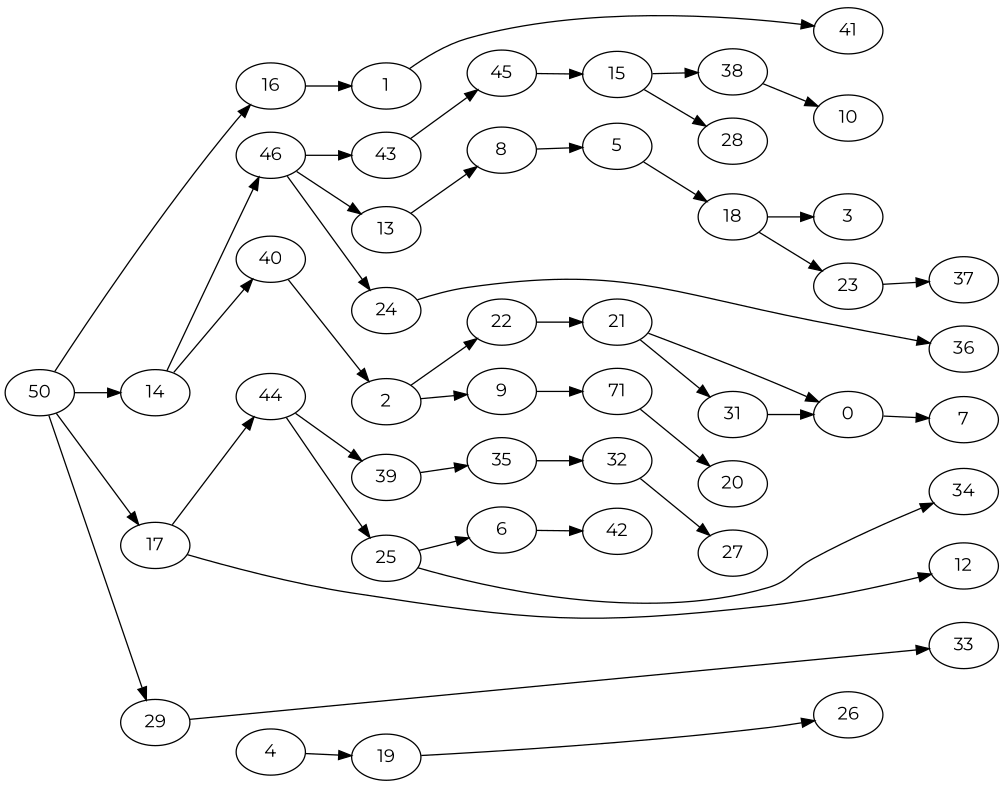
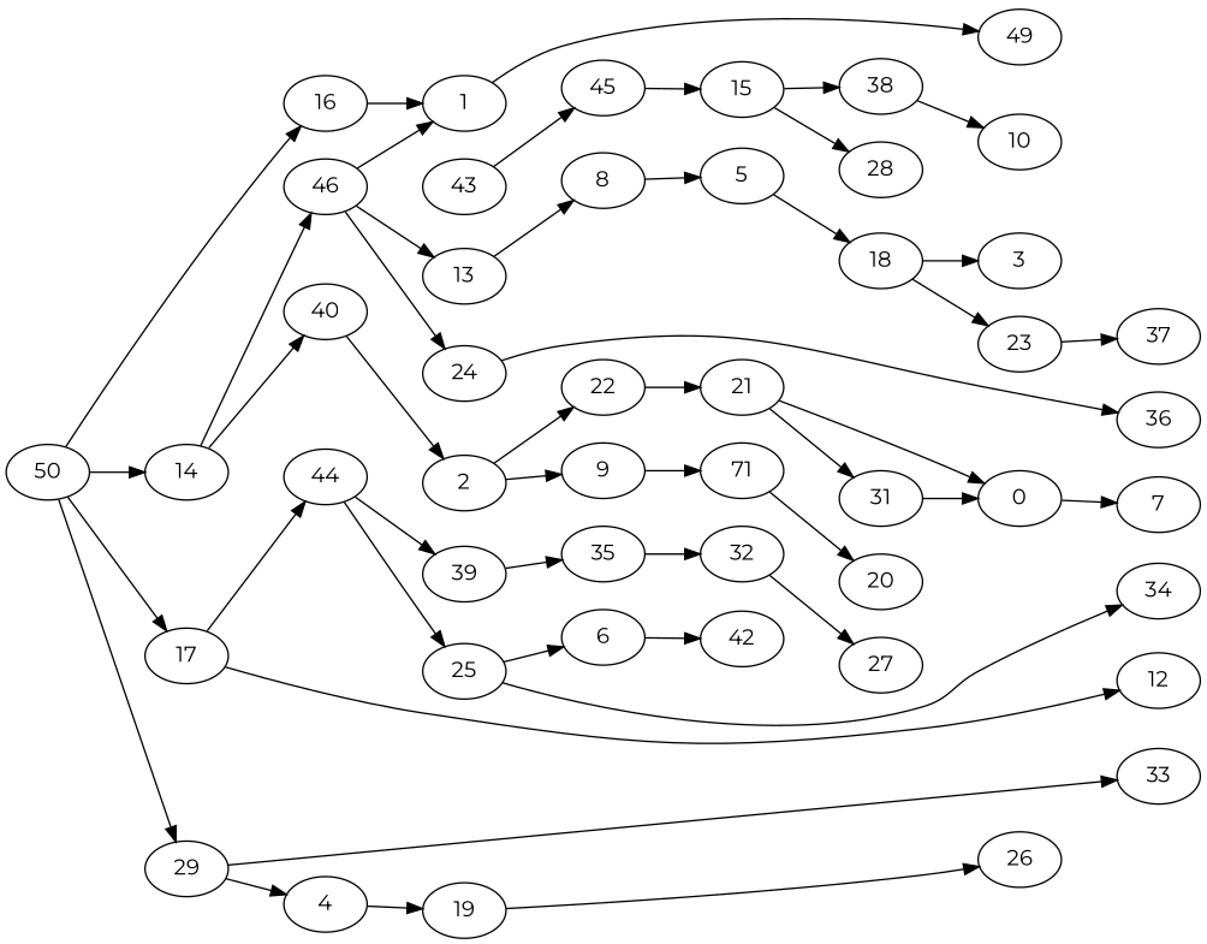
  digraph {
    fontname=Montserrat
    rankdir=LR
    node [fontname=Montserrat]
    edge [fontname=Montserrat weight=0]
    0
    7
    1
-   41
+   41 [label=49]
    2
    9
    22
    n8 [label=71]
    21
    4
    19
    26
    5
    18
    3
    23
    6
    42
    8
    20
    13
    14
    40
    46
    24
    43
    15
    28
    38
    10
    16
    17
    12
    44
    25
    39
    37
    31
    36
    34
    29
    33
    n43 [label=50]
    32
    27
    35
    45
    0 -> 7
    1 -> 41
    2 -> 9
    2 -> 22
    9 -> n8
    22 -> 21
    n8 -> 20
    21 -> 0
    21 -> 31
    4 -> 19
    19 -> 26
    5 -> 18
    18 -> 3
    18 -> 23
    23 -> 37
    6 -> 42
    8 -> 5
    13 -> 8
    14 -> 40
    14 -> 46
    40 -> 2
    46 -> 13
    46 -> 24
-   46 -> 43 [weight=2]
+   46 -> 1 [weight=2]
    24 -> 36
    43 -> 45
    15 -> 28
    15 -> 38
    38 -> 10
    16 -> 1 [weight=1]
    17 -> 12
    17 -> 44
    44 -> 25
    44 -> 39
    25 -> 6
    25 -> 34
    39 -> 35
    31 -> 0 [weight=1]
+   29 -> 4
    29 -> 33
    n43 -> 14 [weight=1]
    n43 -> 16
    n43 -> 17
    n43 -> 29
    32 -> 27
    35 -> 32
    45 -> 15
  }
